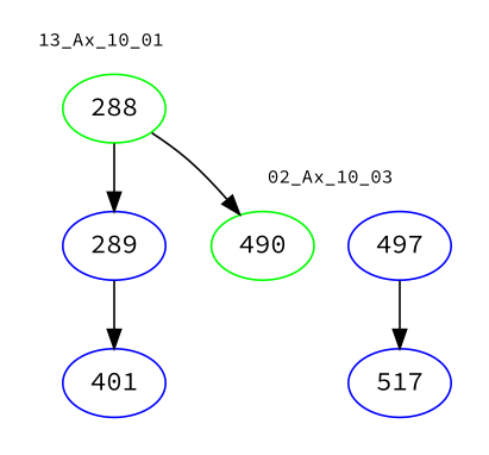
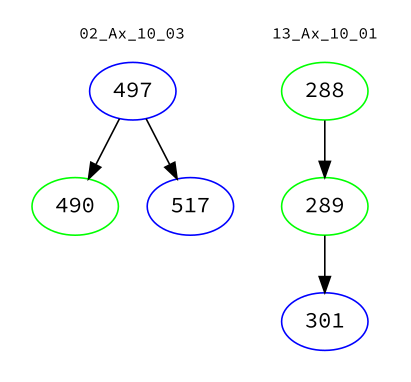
  digraph {
    fontname="Source Code Pro"
    node [color=blue fontname="Source Code Pro"]
    edge [color=black fontname="Source Code Pro"]
    n1 [label=497]
    n2 [color=green label=490]
    n3 [label=517]
-   n4 [label=289]
+   n4 [color=green label=289]
    n5 [color=green label=288]
-   n6 [label=401]
+   n6 [label=301]
    subgraph cluster_1 {
      color=white
      fontsize=10
      label="02_Ax_10_03"
      n1
      n2
      n3
    }
    subgraph cluster_2 {
      color=white
      fontsize=10
      label="13_Ax_10_01"
      n4
      n5
      n6
    }
-   n5 -> n2
+   n1 -> n2
    n1 -> n3
    n4 -> n6
    n5 -> n4
  }
